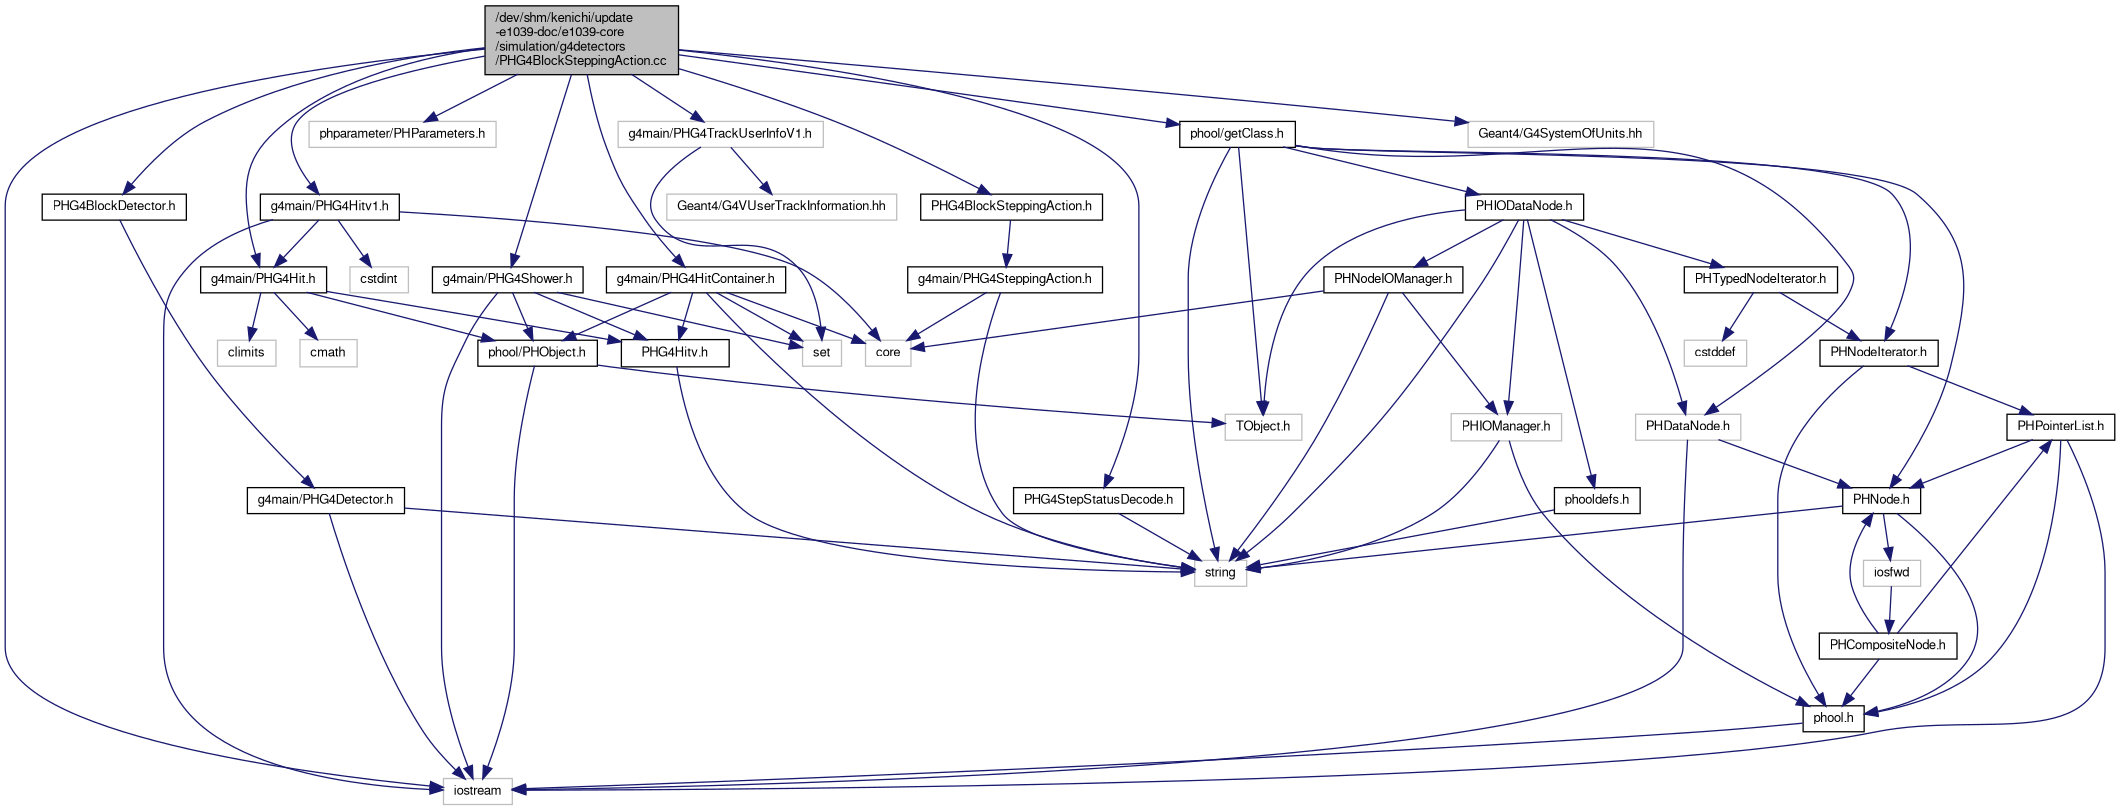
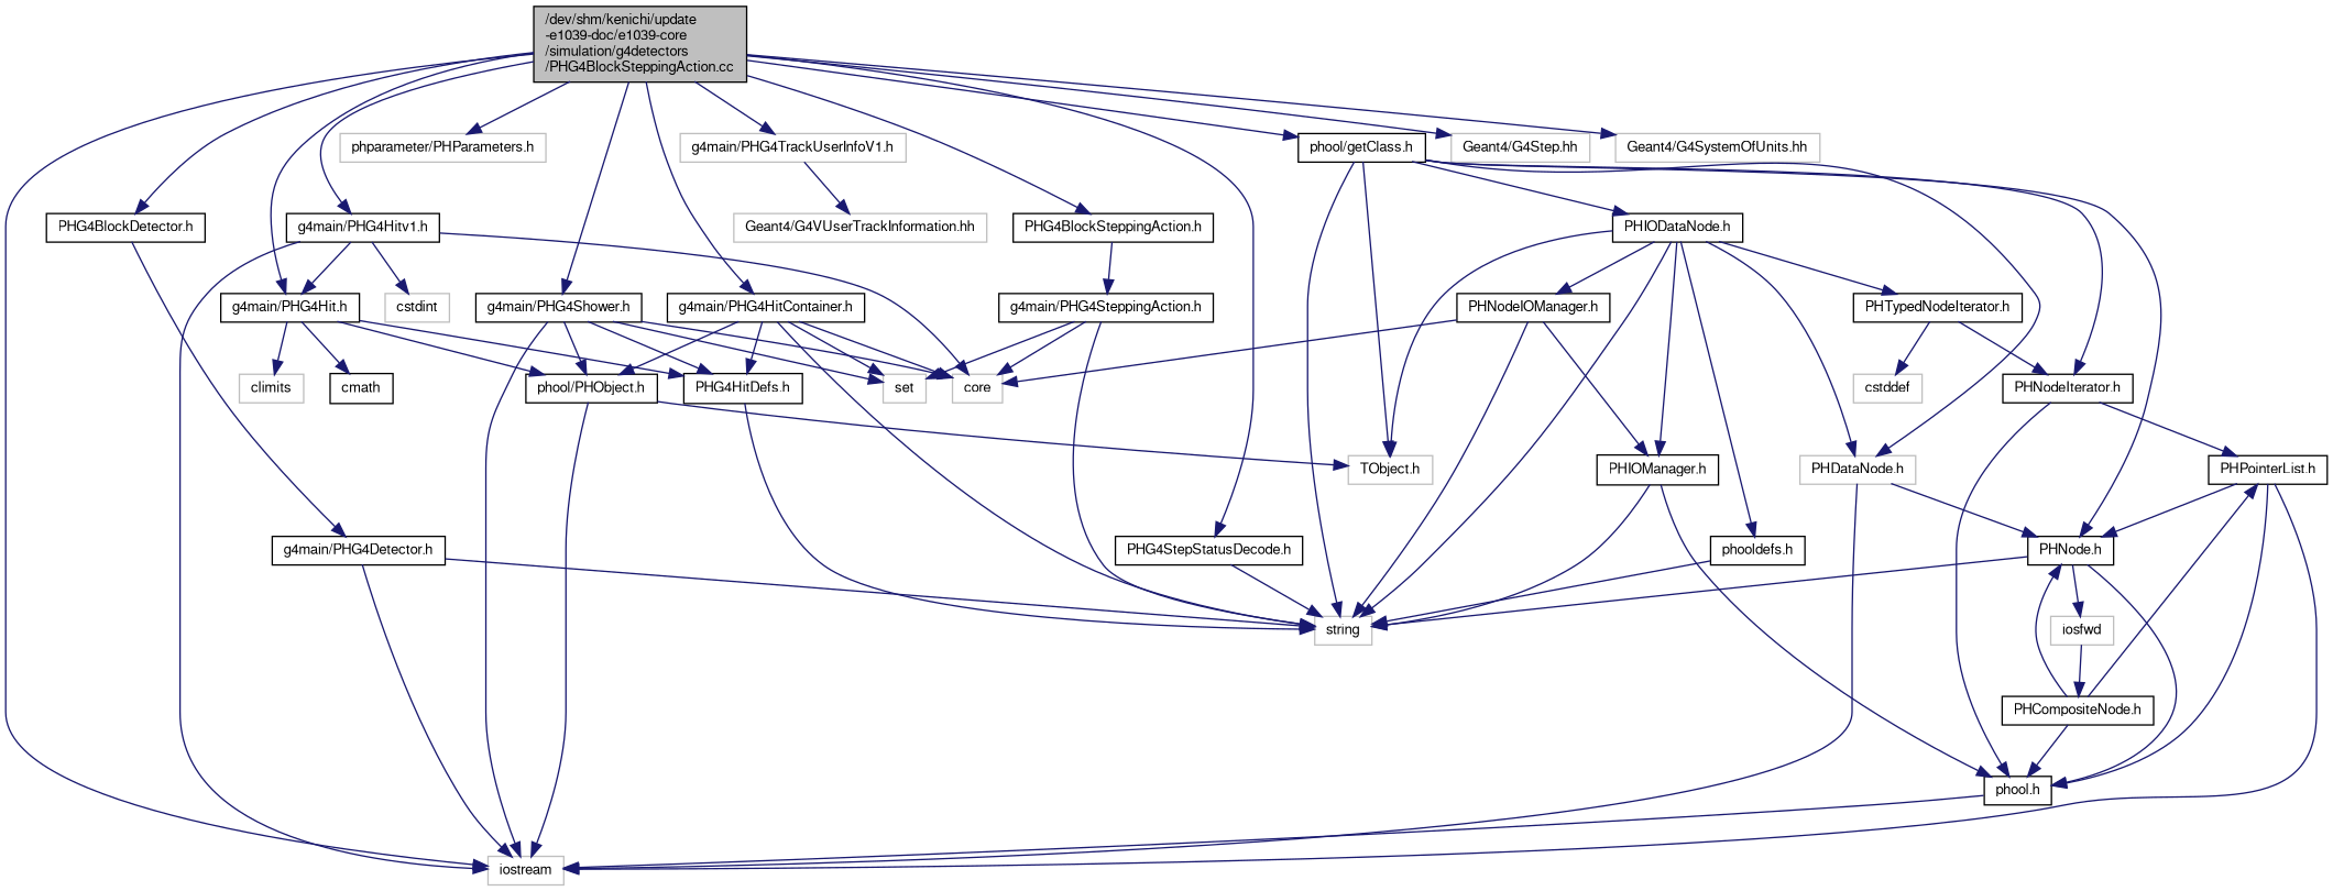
  digraph {
    node [color=black fontname=FreeSans fontsize=10 shape=record]
    edge [color=midnightblue fontname=FreeSans fontsize=10 labelfontname=FreeSans labelfontsize=10 style=solid]
    n1 [fillcolor=grey75 fontcolor=black height=0.2 label="/dev/shm/kenichi/update\l-e1039-doc/e1039-core\l/simulation/g4detectors\l/PHG4BlockSteppingAction.cc" style=filled width=0.4]
    n2 [height=0.2 label="PHG4BlockSteppingAction.h" width=0.4]
    n3 [height=0.2 label="PHG4BlockDetector.h" width=0.4]
    n4 [color=grey75 height=0.2 label=iostream width=0.4]
    n5 [height=0.2 label="PHG4StepStatusDecode.h" width=0.4]
    n6 [color=grey75 height=0.2 label="phparameter/PHParameters.h" width=0.4]
    n7 [height=0.2 label="g4main/PHG4Hit.h" width=0.4]
    n8 [height=0.2 label="g4main/PHG4HitContainer.h" width=0.4]
    n9 [height=0.2 label="g4main/PHG4Hitv1.h" width=0.4]
    n10 [height=0.2 label="g4main/PHG4Shower.h" width=0.4]
    n11 [color=grey75 height=0.2 label="g4main/PHG4TrackUserInfoV1.h" width=0.4]
    n12 [height=0.2 label="phool/getClass.h" width=0.4]
+   n13 [color=grey75 height=0.2 label="Geant4/G4Step.hh" width=0.4]
    n14 [color=grey75 height=0.2 label="Geant4/G4SystemOfUnits.hh" width=0.4]
    n15 [height=0.2 label="g4main/PHG4SteppingAction.h" width=0.4]
    n16 [height=0.2 label="g4main/PHG4Detector.h" width=0.4]
    n17 [color=grey75 height=0.2 label=string width=0.4]
-   n18 [height=0.2 label="PHG4Hitv.h" width=0.4]
+   n18 [height=0.2 label="PHG4HitDefs.h" width=0.4]
    n19 [height=0.2 label="phool/PHObject.h" width=0.4]
-   n20 [color=grey75 height=0.2 label=cmath width=0.4]
+   n20 [height=0.2 label=cmath width=0.4]
    n21 [color=grey75 height=0.2 label=climits width=0.4]
    n22 [color=grey75 height=0.2 label=core width=0.4]
    n23 [color=grey75 height=0.2 label=set width=0.4]
    n24 [color=grey75 height=0.2 label=cstdint width=0.4]
    n25 [color=grey75 height=0.2 label="Geant4/G4VUserTrackInformation.hh" width=0.4]
    n26 [color=grey75 height=0.2 label="TObject.h" width=0.4]
    n27 [height=0.2 label="PHNodeIterator.h" width=0.4]
    n28 [height=0.2 label="PHNode.h" width=0.4]
    n29 [height=0.2 label="PHIODataNode.h" width=0.4]
    n30 [color=grey75 height=0.2 label="PHDataNode.h" width=0.4]
    n31 [height=0.2 label="phool.h" width=0.4]
    n32 [height=0.2 label="PHPointerList.h" width=0.4]
    n33 [color=grey75 height=0.2 label=iosfwd width=0.4]
-   n34 [color=grey75 height=0.2 label="PHIOManager.h" width=0.4]
+   n34 [height=0.2 label="PHIOManager.h" width=0.4]
    n35 [height=0.2 label="PHNodeIOManager.h" width=0.4]
    n36 [height=0.2 label="PHTypedNodeIterator.h" width=0.4]
    n37 [height=0.2 label="phooldefs.h" width=0.4]
    n38 [height=0.2 label="PHCompositeNode.h" width=0.4]
    n39 [color=grey75 height=0.2 label=cstddef width=0.4]
    n1 -> n2
    n1 -> n3
    n1 -> n4
    n1 -> n5
    n1 -> n6
    n1 -> n7
    n1 -> n8
    n1 -> n9
    n1 -> n10
    n1 -> n11
    n1 -> n12
+   n1 -> n13
    n1 -> n14
    n2 -> n15
    n3 -> n16
    n5 -> n17
    n7 -> n18
    n7 -> n19
    n7 -> n20
    n7 -> n21
    n8 -> n17
    n8 -> n18
    n8 -> n19
    n8 -> n22
    n8 -> n23
    n9 -> n4
    n9 -> n7
    n9 -> n22
    n9 -> n24
    n10 -> n4
    n10 -> n18
    n10 -> n19
+   n10 -> n22
    n10 -> n23
    n11 -> n25
    n12 -> n17
    n12 -> n26
    n12 -> n27
    n12 -> n28
    n12 -> n29
    n12 -> n30
    n15 -> n17
    n15 -> n22
-   n11 -> n23
+   n15 -> n23
    n16 -> n4
    n16 -> n17
    n18 -> n17
    n19 -> n4
    n19 -> n26
    n27 -> n31
    n27 -> n32
    n28 -> n17
    n28 -> n31
    n28 -> n33
    n29 -> n17
    n29 -> n26
    n29 -> n30
    n29 -> n34
    n29 -> n35
    n29 -> n36
    n29 -> n37
    n30 -> n4
    n30 -> n28
    n31 -> n4
    n32 -> n4
    n32 -> n28
    n32 -> n31
    n33 -> n38
    n34 -> n17
    n34 -> n31
    n35 -> n17
    n35 -> n22
    n35 -> n34
    n36 -> n27
    n36 -> n39
    n37 -> n17
    n38 -> n28
    n38 -> n31
    n38 -> n32
  }
